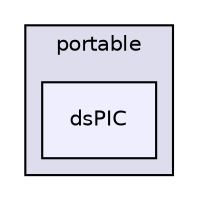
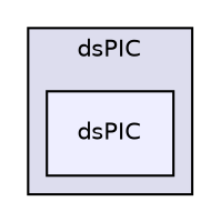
  digraph {
    compound=true
    rankdir=LR
    n1 [fillcolor="#eeeeff" fontname=Helvetica fontsize=10 label=dsPIC pencolor=black shape=box style=filled]
    subgraph cluster_1 {
      bgcolor="#ddddee"
      fontname=Helvetica
      fontsize=10
-     label=portable
+     label=dsPIC
      pencolor=black
      n1
    }
  }
